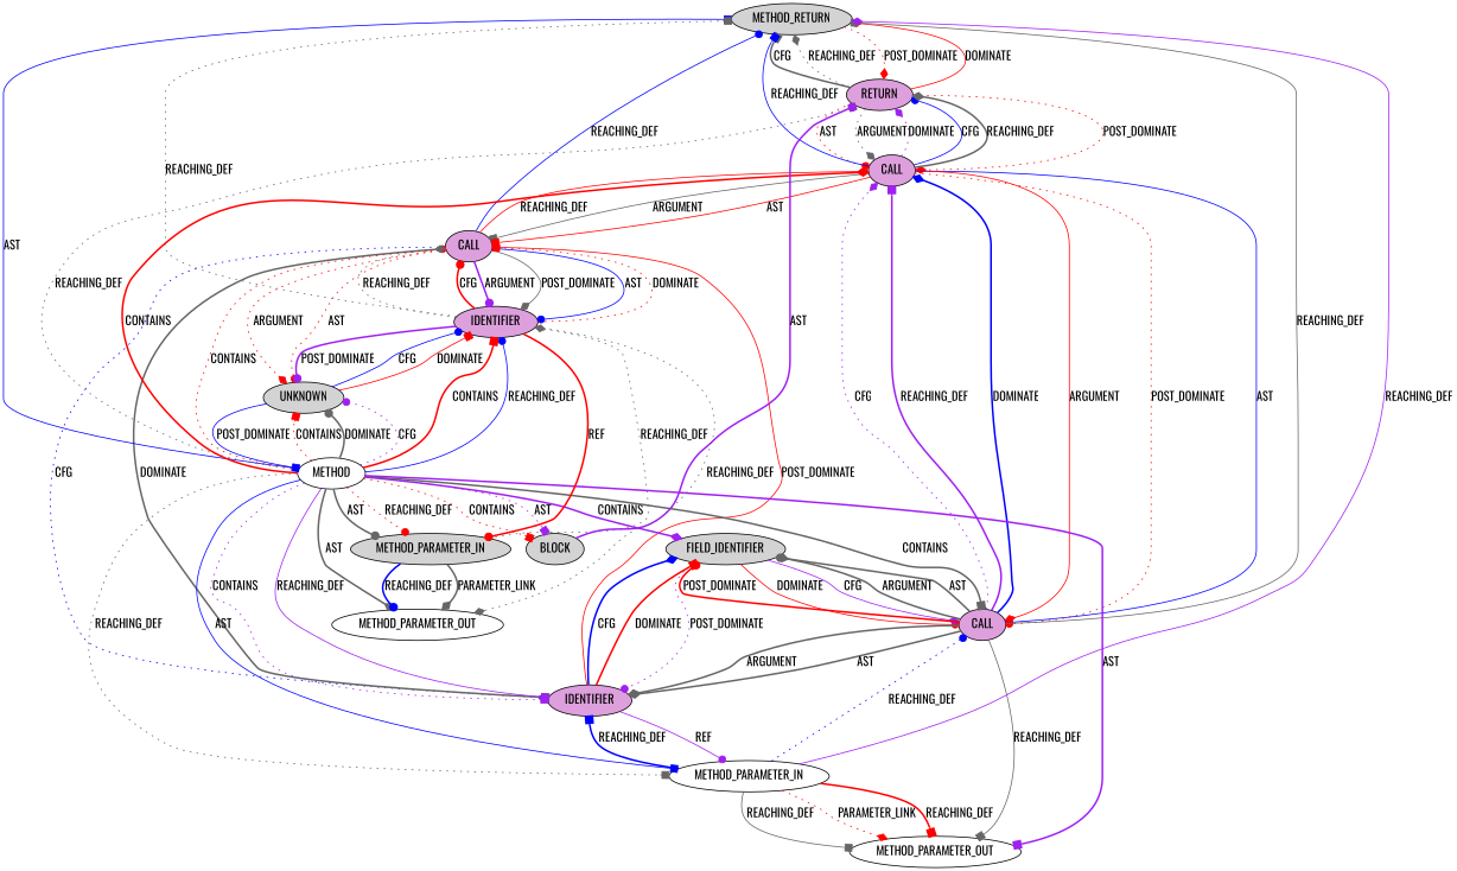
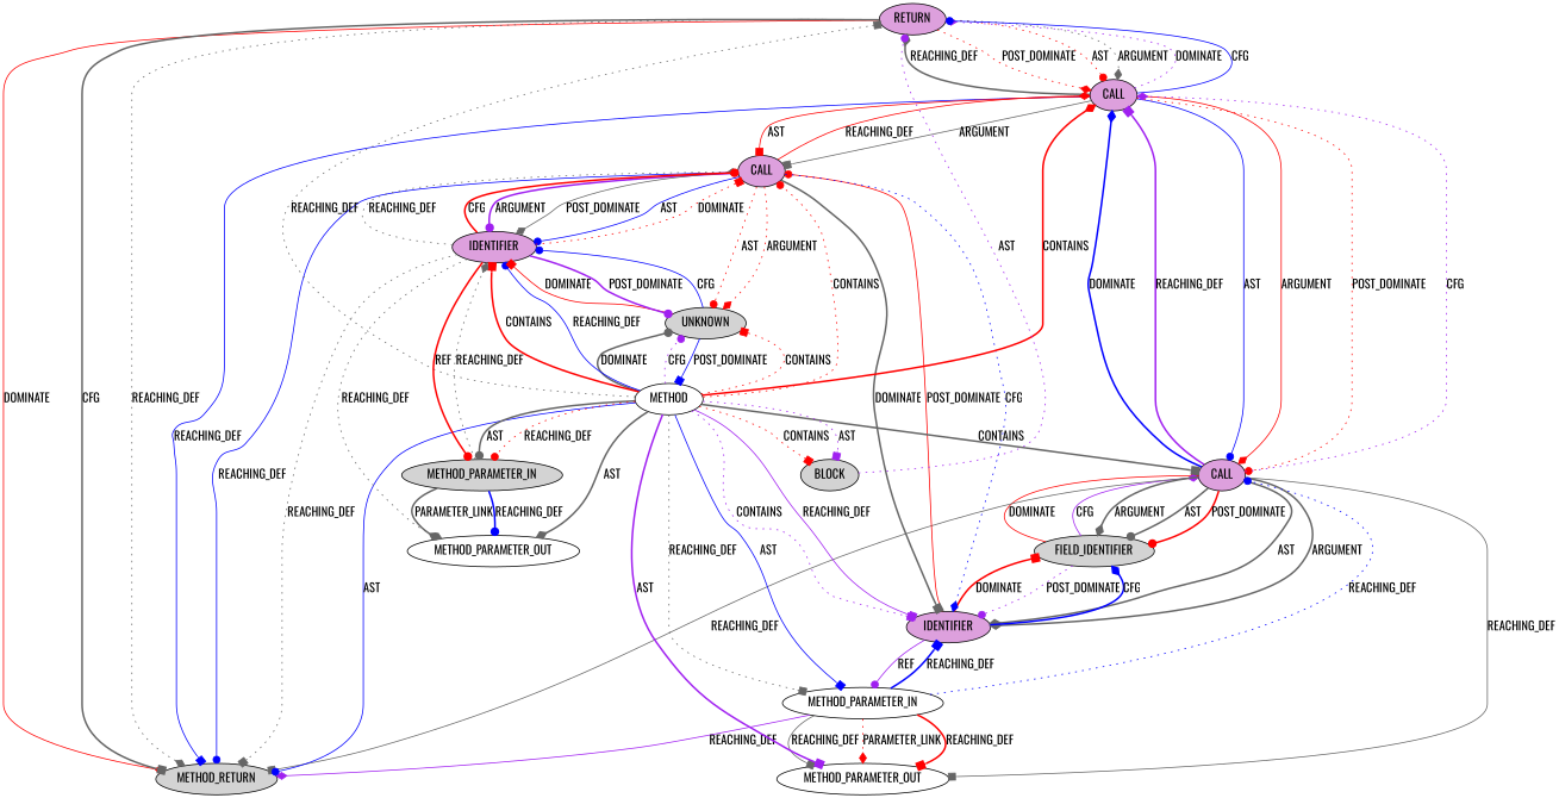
  digraph {
    fontname=Oswald
    node [CODE="const struct tls_cipher_desc *cipher_desc" COLUMN_NUMBER=1 LINE_NUMBER=103 ORDER=1 TYPE_FULL_NAME="<empty>" fillcolor=plum fontname=Oswald style=filled]
    edge [arrowhead=diamond color=red fontname=Oswald style=bold]
    n1 [CODE=RET EVALUATION_STRATEGY=BY_VALUE LINE_NUMBER=100 ORDER=4 TYPE_FULL_NAME="char*" fillcolor=lightgrey label=METHOD_RETURN]
    n2 [ARGUMENT_INDEX=-1 CODE="return (char *)crypto_info + cipher_desc->rec_seq_offset;" COLUMN_NUMBER=2 label=RETURN TYPE_FULL_NAME=""]
    n3 [ARGUMENT_INDEX=-1 CODE="(char *)crypto_info + cipher_desc->rec_seq_offset" COLUMN_NUMBER=9 DISPATCH_TYPE=STATIC_DISPATCH METHOD_FULL_NAME="<operator>.addition" NAME="<operator>.addition" label=CALL]
    n4 [ARGUMENT_INDEX=2 CANONICAL_NAME=rec_seq_offset CODE=rec_seq_offset COLUMN_NUMBER=31 ORDER=2 fillcolor=lightgrey label=FIELD_IDENTIFIER TYPE_FULL_NAME=""]
    n5 [ARGUMENT_INDEX=2 CODE="cipher_desc->rec_seq_offset" COLUMN_NUMBER=31 DISPATCH_TYPE=STATIC_DISPATCH METHOD_FULL_NAME="<operator>.indirectFieldAccess" NAME="<operator>.indirectFieldAccess" ORDER=2 label=CALL]
    n6 [ARGUMENT_INDEX=1 CODE=cipher_desc COLUMN_NUMBER=31 NAME=cipher_desc TYPE_FULL_NAME="tls_cipher_desc*" label=IDENTIFIER]
    n7 [COLUMN_NUMBER=6 EVALUATION_STRATEGY=BY_VALUE INDEX=2 IS_VARIADIC=false LINE_NUMBER=101 NAME=cipher_desc ORDER=2 TYPE_FULL_NAME="tls_cipher_desc*" fillcolor=white label=METHOD_PARAMETER_OUT]
    n8 [ARGUMENT_INDEX=1 CODE="(char *)crypto_info" COLUMN_NUMBER=9 DISPATCH_TYPE=STATIC_DISPATCH METHOD_FULL_NAME="<operator>.cast" NAME="<operator>.cast" label=CALL]
    n9 [COLUMN_NUMBER=6 EVALUATION_STRATEGY=BY_VALUE INDEX=2 IS_VARIADIC=false LINE_NUMBER=101 NAME=cipher_desc ORDER=2 TYPE_FULL_NAME="tls_cipher_desc*" fillcolor=white label=METHOD_PARAMETER_IN]
    n10 [AST_PARENT_FULL_NAME="tls.h:<global>" AST_PARENT_TYPE=TYPE_DECL CODE="static inline char *crypto_info_rec_seq(struct tls_crypto_info *crypto_info,\n					const struct tls_cipher_desc *cipher_desc)\n{\n	return (char *)crypto_info + cipher_desc->rec_seq_offset;\n}" COLUMN_NUMBER_END=1 FILENAME="tls.h" FULL_NAME=crypto_info_rec_seq IS_EXTERNAL=false LINE_NUMBER=100 LINE_NUMBER_END=104 NAME=crypto_info_rec_seq ORDER=9 SIGNATURE="char* crypto_info_rec_seq (tls_crypto_info*,tls_cipher_desc*)" fillcolor=white label=METHOD TYPE_FULL_NAME=""]
    n11 [ARGUMENT_INDEX=1 CODE="char *" COLUMN_NUMBER=10 CONTAINED_REF="<empty>" PARSER_TYPE_NAME=CASTTypeId fillcolor=lightgrey label=UNKNOWN]
    n12 [CODE="struct tls_crypto_info *crypto_info" COLUMN_NUMBER=41 EVALUATION_STRATEGY=BY_VALUE INDEX=1 IS_VARIADIC=false LINE_NUMBER=100 NAME=crypto_info TYPE_FULL_NAME="tls_crypto_info*" fillcolor=white label=METHOD_PARAMETER_OUT]
    n13 [CODE="struct tls_crypto_info *crypto_info" COLUMN_NUMBER=41 EVALUATION_STRATEGY=BY_VALUE INDEX=1 IS_VARIADIC=false LINE_NUMBER=100 NAME=crypto_info TYPE_FULL_NAME="tls_crypto_info*" fillcolor=lightgrey label=METHOD_PARAMETER_IN]
    n14 [ARGUMENT_INDEX=-1 CODE="{\n	return (char *)crypto_info + cipher_desc->rec_seq_offset;\n}" LINE_NUMBER=102 ORDER=3 TYPE_FULL_NAME=void fillcolor=lightgrey label=BLOCK]
    n15 [ARGUMENT_INDEX=2 CODE=crypto_info COLUMN_NUMBER=17 NAME=crypto_info ORDER=2 TYPE_FULL_NAME="tls_crypto_info*" label=IDENTIFIER]
-   n1 -> n2 [label=POST_DOMINATE style=dotted]
    n2 -> n1 [label=DOMINATE style=solid]
    n2 -> n1 [arrowhead=box color=gray40 label=CFG]
    n2 -> n1 [VARIABLE="<RET>" color=gray40 label=REACHING_DEF style=dotted]
    n2 -> n3 [label=POST_DOMINATE style=dotted]
    n2 -> n3 [arrowhead=dot label=AST style=dotted]
    n2 -> n3 [color=gray40 label=ARGUMENT style=dotted]
    n3 -> n1 [VARIABLE="(char *)crypto_info + cipher_desc->rec_seq_offset" arrowhead=box color=blue label=REACHING_DEF style=solid]
    n3 -> n2 [color=purple label=DOMINATE style=dotted]
    n3 -> n2 [arrowhead=dot color=blue label=CFG style=solid]
    n3 -> n2 [VARIABLE="(char *)crypto_info + cipher_desc->rec_seq_offset" color=gray40 label=REACHING_DEF]
    n3 -> n5 [arrowhead=dot color=blue label=AST style=solid]
    n3 -> n5 [label=ARGUMENT style=solid]
    n3 -> n5 [arrowhead=dot label=POST_DOMINATE style=dotted]
    n3 -> n8 [arrowhead=box color=gray40 label=ARGUMENT style=solid]
    n3 -> n8 [arrowhead=box label=AST style=solid]
    n4 -> n5 [arrowhead=dot label=DOMINATE style=solid]
    n4 -> n5 [color=purple label=CFG style=solid]
    n4 -> n6 [arrowhead=dot color=purple label=POST_DOMINATE style=dotted]
    n5 -> n1 [VARIABLE="cipher_desc->rec_seq_offset" arrowhead=box color=gray40 label=REACHING_DEF style=solid]
    n5 -> n3 [color=purple label=CFG style=dotted]
    n5 -> n3 [VARIABLE="cipher_desc->rec_seq_offset" arrowhead=box color=purple label=REACHING_DEF]
    n5 -> n3 [color=blue label=DOMINATE]
    n5 -> n4 [color=gray40 label=ARGUMENT]
    n5 -> n4 [arrowhead=dot color=gray40 label=AST]
    n5 -> n4 [arrowhead=dot label=POST_DOMINATE]
    n5 -> n6 [color=gray40 label=AST]
    n5 -> n6 [color=gray40 label=ARGUMENT]
    n5 -> n7 [VARIABLE="cipher_desc->rec_seq_offset" arrowhead=box color=gray40 label=REACHING_DEF style=solid]
    n6 -> n4 [color=blue label=CFG]
    n6 -> n4 [arrowhead=box label=DOMINATE]
    n6 -> n8 [arrowhead=dot label=POST_DOMINATE style=solid]
    n6 -> n9 [arrowhead=dot color=purple label=REF style=solid]
    n8 -> n1 [VARIABLE="(char *)crypto_info" arrowhead=dot color=blue label=REACHING_DEF style=solid]
    n8 -> n3 [VARIABLE="(char *)crypto_info" label=REACHING_DEF style=solid]
    n8 -> n6 [color=blue label=CFG style=dotted]
    n8 -> n6 [arrowhead=box color=gray40 label=DOMINATE]
    n8 -> n11 [arrowhead=dot label=AST style=dotted]
    n8 -> n11 [label=ARGUMENT style=dotted]
    n8 -> n15 [arrowhead=dot color=purple label=ARGUMENT]
    n8 -> n15 [color=gray40 label=POST_DOMINATE style=solid]
    n8 -> n15 [arrowhead=dot color=blue label=AST style=solid]
    n9 -> n1 [VARIABLE=cipher_desc color=purple label=REACHING_DEF style=solid]
    n9 -> n5 [VARIABLE=cipher_desc arrowhead=dot color=blue label=REACHING_DEF style=dotted]
    n9 -> n6 [VARIABLE=cipher_desc arrowhead=box color=blue label=REACHING_DEF]
    n9 -> n7 [label=PARAMETER_LINK style=dotted]
    n9 -> n7 [VARIABLE=cipher_desc arrowhead=box label=REACHING_DEF]
    n9 -> n7 [VARIABLE=cipher_desc arrowhead=box color=gray40 label=REACHING_DEF style=solid]
-   n10 -> n1 [arrowhead=box color=blue label=AST style=solid]
+   n10 -> n1 [arrowhead=dot color=blue label=AST style=solid]
    n10 -> n2 [arrowhead=box color=gray40 label=REACHING_DEF style=dotted]
    n10 -> n3 [label=CONTAINS]
-   n10 -> n4 [color=purple label=CONTAINS]
    n10 -> n5 [arrowhead=box color=gray40 label=CONTAINS]
    n10 -> n6 [arrowhead=box color=purple label=CONTAINS style=dotted]
    n10 -> n6 [arrowhead=box color=purple label=REACHING_DEF style=solid]
    n10 -> n7 [arrowhead=box color=purple label=AST]
    n10 -> n8 [arrowhead=dot label=CONTAINS style=dotted]
    n10 -> n9 [arrowhead=box color=gray40 label=REACHING_DEF style=dotted]
    n10 -> n9 [arrowhead=box color=blue label=AST style=solid]
    n10 -> n11 [arrowhead=box label=CONTAINS style=dotted]
    n10 -> n11 [arrowhead=dot color=gray40 label=DOMINATE]
    n10 -> n11 [arrowhead=dot color=purple label=CFG style=dotted]
    n10 -> n12 [color=gray40 label=AST]
    n10 -> n13 [arrowhead=dot color=gray40 label=AST]
    n10 -> n13 [arrowhead=dot label=REACHING_DEF style=dotted]
    n10 -> n14 [arrowhead=box color=purple label=AST style=dotted]
    n10 -> n14 [arrowhead=box label=CONTAINS style=dotted]
    n10 -> n15 [arrowhead=box label=CONTAINS]
    n10 -> n15 [arrowhead=dot color=blue label=REACHING_DEF style=solid]
    n11 -> n10 [arrowhead=box color=blue label=POST_DOMINATE style=solid]
    n11 -> n15 [arrowhead=dot color=blue label=CFG style=solid]
    n11 -> n15 [arrowhead=box label=DOMINATE style=solid]
    n13 -> n12 [color=gray40 label=PARAMETER_LINK]
    n13 -> n12 [VARIABLE=crypto_info arrowhead=dot color=blue label=REACHING_DEF]
    n13 -> n15 [VARIABLE=crypto_info color=gray40 label=REACHING_DEF style=dotted]
-   n14 -> n2 [arrowhead=dot color=purple label=AST]
+   n14 -> n2 [arrowhead=dot color=purple label=AST style=dotted]
    n15 -> n1 [VARIABLE=crypto_info arrowhead=box color=gray40 label=REACHING_DEF style=dotted]
    n15 -> n8 [arrowhead=box label=DOMINATE style=dotted]
    n15 -> n8 [VARIABLE=crypto_info color=gray40 label=REACHING_DEF style=dotted]
    n15 -> n8 [arrowhead=dot label=CFG]
    n15 -> n11 [arrowhead=dot color=purple label=POST_DOMINATE]
    n15 -> n12 [VARIABLE=crypto_info color=gray40 label=REACHING_DEF style=dotted]
    n15 -> n13 [arrowhead=dot label=REF]
  }
